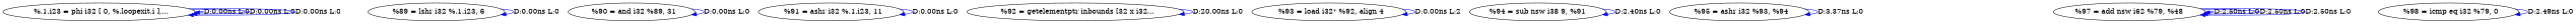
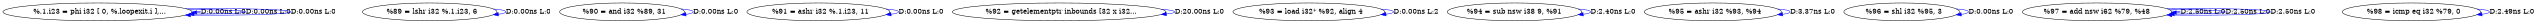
  digraph {
    edge [color=blue]
    n1 [label="  %.1.i23 = phi i32 [ 0, %.loopexit.i ],..."]
    n2 [label="  %89 = lshr i32 %.1.i23, 6"]
    n3 [label="  %90 = and i32 %89, 31"]
    n4 [label="  %91 = ashr i32 %.1.i23, 11"]
    n5 [label="  %92 = getelementptr inbounds [32 x i32..."]
    n6 [label="  %93 = load i32* %92, align 4"]
    n7 [label="%94 = sub nsw i38 9, %91"]
    n8 [label="  %95 = ashr i32 %93, %94"]
+   n9 [label="  %96 = shl i32 %95, 3"]
    n10 [label="%97 = add nsw i62 %79, %48"]
    n11 [label="  %98 = icmp eq i32 %79, 0"]
    n1 -> n1 [label="D:0.00ns L:0"]
    n1 -> n1 [label="D:0.00ns L:0"]
    n1 -> n1 [label="D:0.00ns L:0"]
    n2 -> n2 [label="D:0.00ns L:0"]
    n3 -> n3 [label="D:0.00ns L:0"]
    n4 -> n4 [label="D:0.00ns L:0"]
    n5 -> n5 [label="D:20.00ns L:0"]
    n6 -> n6 [label="D:0.00ns L:2"]
    n7 -> n7 [label="D:2.40ns L:0"]
    n8 -> n8 [label="D:3.37ns L:0"]
+   n9 -> n9 [label="D:0.00ns L:0"]
    n10 -> n10 [label="D:2.50ns L:0"]
    n10 -> n10 [label="D:2.50ns L:0"]
    n10 -> n10 [label="D:2.50ns L:0"]
    n11 -> n11 [label="D:2.49ns L:0"]
  }
